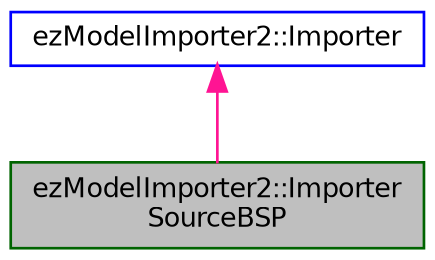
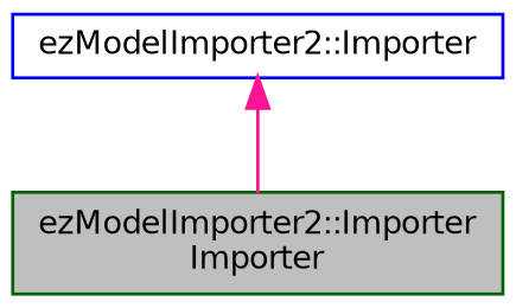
  digraph {
    node [fontname=Helvetica fontsize=10 shape=record style=filled]
-   n1 [color=darkgreen fillcolor=grey75 fontcolor=black height=0.2 label="ezModelImporter2::Importer\lSourceBSP" width=0.4]
+   n1 [color=darkgreen fillcolor=grey75 fontcolor=black height=0.2 label="ezModelImporter2::Importer\lImporter" width=0.4]
    n2 [color=blue fillcolor=white height=0.2 label="ezModelImporter2::Importer" width=0.4]
    n2 -> n1 [color=deeppink dir=back fontname=Helvetica fontsize=10 labelfontname=Helvetica labelfontsize=10 style=solid]
  }
